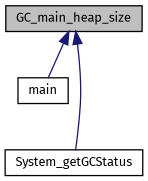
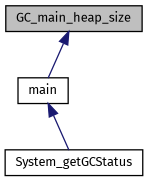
  digraph {
    fontname="Fira Sans"
    rankdir=TB
    node [color=black fillcolor=white fontname="Fira Sans" fontsize=10 shape=record style=filled]
    edge [color=midnightblue dir=back fontname="Fira Sans" fontsize=10 labelfontname=Helvetica labelfontsize=10 style=solid]
    n1 [fillcolor=grey75 fontcolor=black height=0.2 label=GC_main_heap_size width=0.4]
    n2 [height=0.2 label=main width=0.4]
    n3 [height=0.2 label=System_getGCStatus width=0.4]
    n1 -> n2
-   n1 -> n3
+   n2 -> n3
  }
